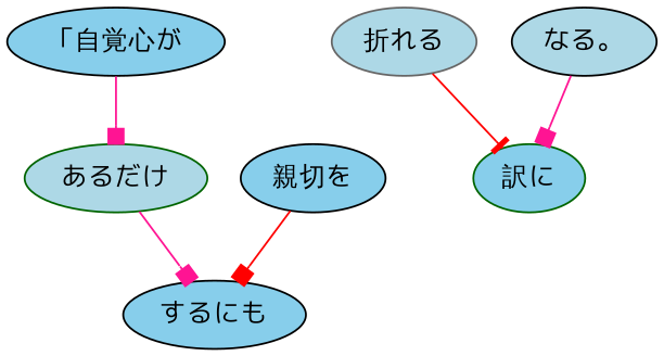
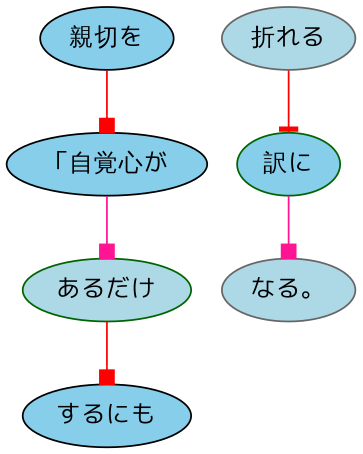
  digraph {
    fontname="DejaVu Sans Mono"
    node [color=black fillcolor=skyblue fontname="DejaVu Sans Mono" style=filled]
    edge [arrowhead=box color=deeppink fontname="DejaVu Sans Mono"]
    n1 [label="「自覚心が"]
    n2 [color=darkgreen fillcolor=lightblue label="あるだけ"]
    n3 [label="するにも"]
    n4 [label="親切を"]
    n5 [color=gray40 fillcolor=lightblue label="折れる"]
    n6 [color=darkgreen label="訳に"]
-   n7 [fillcolor=lightblue label="なる。"]
+   n7 [color=gray40 fillcolor=lightblue label="なる。"]
    n1 -> n2
-   n2 -> n3
-   n4 -> n3 [color=red]
+   n2 -> n3 [color=red]
+   n4 -> n1 [color=red]
    n5 -> n6 [arrowhead=tee color=red]
-   n7 -> n6
+   n6 -> n7
  }
